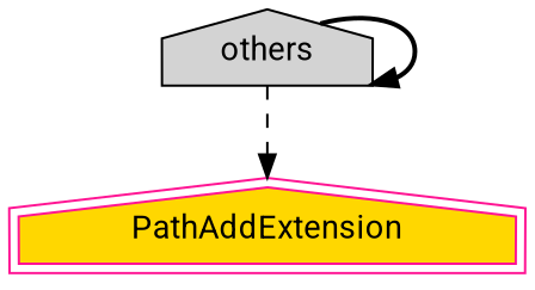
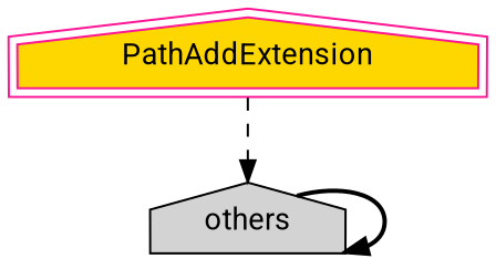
  digraph {
    fontname=Roboto
    node [style=filled shape=house fontname=Roboto]
    edge [fontname=Roboto]
    n1 [fillcolor=gold label=PathAddExtension peripheries=2 color=deeppink]
    n2 [fillcolor=lightgrey label=others color=black]
-   n2 -> n1 [style=dashed]
+   n1 -> n2 [style=dashed]
    n2 -> n2 [style=bold]
  }
